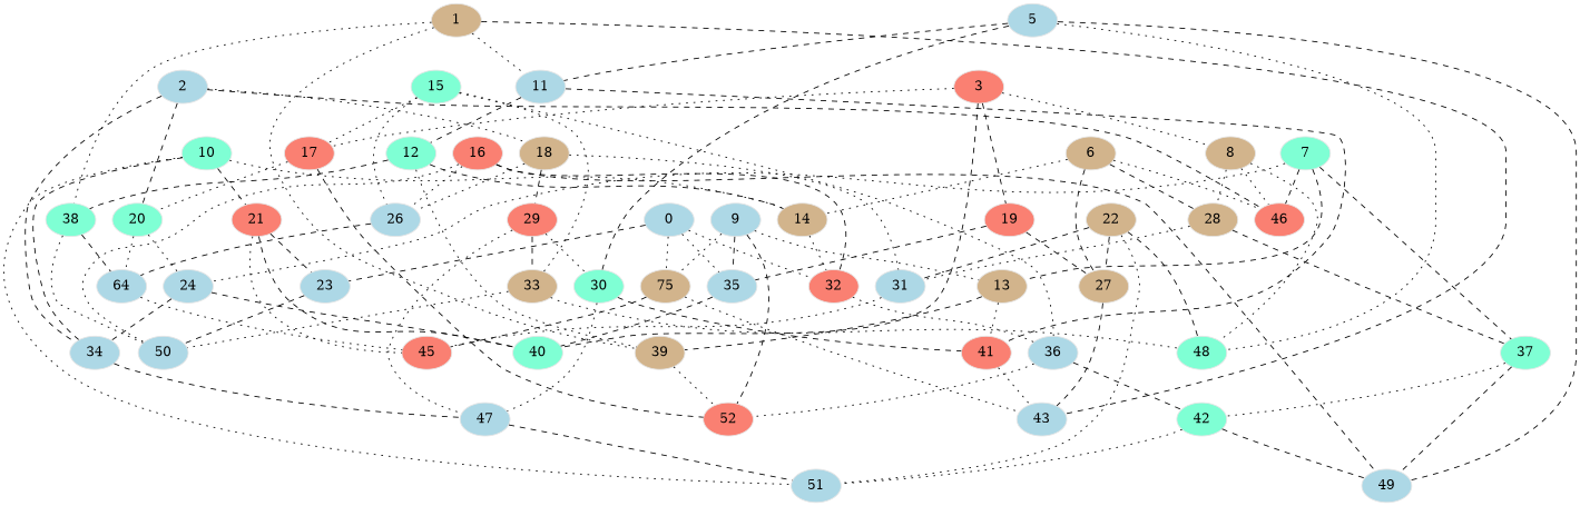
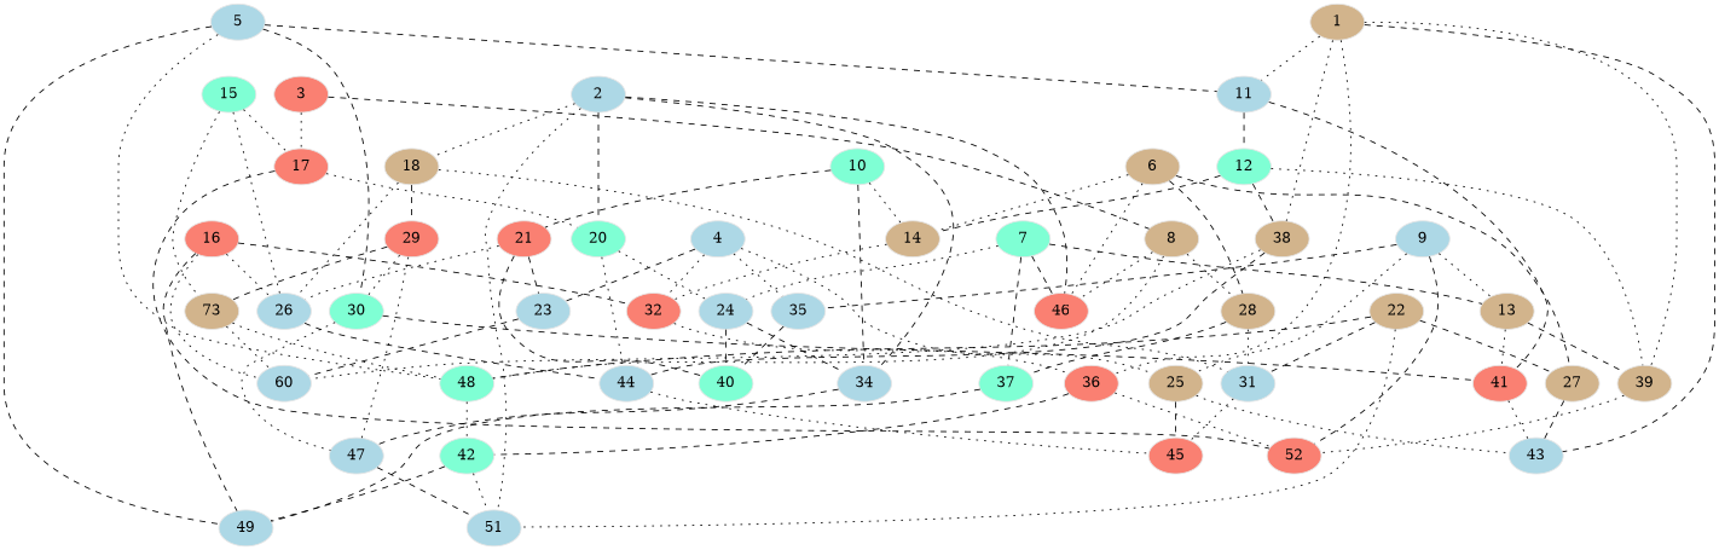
  graph {
    node [color=gray90 fillcolor=lightblue style=filled]
    edge [style=dotted]
    1 [fillcolor=tan]
    11
-   38 [fillcolor=aquamarine]
+   38 [fillcolor=tan]
    39 [fillcolor=tan]
    43
    12 [fillcolor=aquamarine]
    41 [fillcolor=salmon]
-   50
-   44 [label=64]
+   50 [label=60]
+   44
    52 [fillcolor=salmon]
    18 [fillcolor=tan]
    2
    20 [fillcolor=aquamarine]
    34
    46 [fillcolor=salmon]
    26
    29 [fillcolor=salmon]
    31
    24
    47
    3 [fillcolor=salmon]
    8 [fillcolor=tan]
    17 [fillcolor=salmon]
-   19 [fillcolor=salmon]
    40 [fillcolor=aquamarine]
    48 [fillcolor=aquamarine]
    28 [fillcolor=tan]
    35
    27 [fillcolor=tan]
-   4 [label=0]
+   4
    23
-   25 [fillcolor=tan label=75]
+   25 [fillcolor=tan]
    32 [fillcolor=salmon]
    45 [fillcolor=salmon]
-   36
+   36 [fillcolor=salmon]
    5
    30 [fillcolor=aquamarine]
    49
    6 [fillcolor=tan]
    14 [fillcolor=tan]
    37 [fillcolor=aquamarine]
    7 [fillcolor=aquamarine]
    13 [fillcolor=tan]
    42 [fillcolor=aquamarine]
    9
    10 [fillcolor=aquamarine]
    21 [fillcolor=salmon]
    51
    15 [fillcolor=aquamarine]
-   33 [fillcolor=tan]
+   33 [fillcolor=tan label=73]
    16 [fillcolor=salmon]
    22 [fillcolor=tan]
    1 -- 11
    1 -- 38
    1 -- 39
    1 -- 43 [style=dashed]
    11 -- 12 [style=dashed]
    11 -- 41 [style=dashed]
    38 -- 50
    38 -- 44 [style=dashed]
    39 -- 52
    12 -- 38 [style=dashed]
    12 -- 39
    12 -- 14 [style=dashed]
    41 -- 43
    44 -- 45
    18 -- 26
    18 -- 29 [style=dashed]
    18 -- 31
    2 -- 18
    2 -- 20 [style=dashed]
    2 -- 34 [style=dashed]
    2 -- 46 [style=dashed]
    20 -- 44
    20 -- 24
    34 -- 47 [style=dashed]
    26 -- 44 [style=dashed]
    29 -- 47
    29 -- 30
    29 -- 33 [style=dashed]
    31 -- 45
    24 -- 34 [style=dashed]
    24 -- 40 [style=dashed]
    47 -- 51 [style=dashed]
-   3 -- 8
+   3 -- 8 [style=dashed]
    3 -- 17
-   3 -- 19 [style=dashed]
-   3 -- 40 [style=dashed]
    8 -- 46
    8 -- 48
    8 -- 28
    17 -- 52 [style=dashed]
    17 -- 20
-   19 -- 35 [style=dashed]
-   19 -- 27 [style=dashed]
    28 -- 31
    28 -- 37 [style=dashed]
    35 -- 40 [style=dashed]
    27 -- 43 [style=dashed]
    4 -- 35
    4 -- 23 [style=dashed]
    4 -- 25
    4 -- 32
    23 -- 50 [style=dashed]
    25 -- 43
    25 -- 45 [style=dashed]
    32 -- 36
    36 -- 52
    36 -- 42 [style=dashed]
    5 -- 11 [style=dashed]
    5 -- 48
    5 -- 30 [style=dashed]
    5 -- 49 [style=dashed]
    30 -- 41 [style=dashed]
    30 -- 47
    6 -- 46
    6 -- 28 [style=dashed]
    6 -- 27 [style=dashed]
    6 -- 14
    14 -- 32
    37 -- 49 [style=dashed]
-   37 -- 42
+   48 -- 42
    7 -- 46 [style=dashed]
    7 -- 24
    7 -- 37 [style=dashed]
    7 -- 13 [style=dashed]
    13 -- 39 [style=dashed]
    13 -- 41
    42 -- 49 [style=dashed]
    42 -- 51
    9 -- 52 [style=dashed]
    9 -- 35 [style=dashed]
    9 -- 25
    9 -- 13
    10 -- 34 [style=dashed]
    10 -- 14
    10 -- 21 [style=dashed]
-   10 -- 51
+   2 -- 51
    21 -- 40 [style=dashed]
    21 -- 23 [style=dashed]
-   21 -- 45
+   21 -- 26
    15 -- 26
    15 -- 17
-   15 -- 36
+   1 -- 36
    15 -- 33
    33 -- 50
    33 -- 48
    16 -- 50
    16 -- 26
    16 -- 32 [style=dashed]
    16 -- 49 [style=dashed]
    22 -- 31 [style=dashed]
    22 -- 48 [style=dashed]
    22 -- 27 [style=dashed]
    22 -- 51
  }
